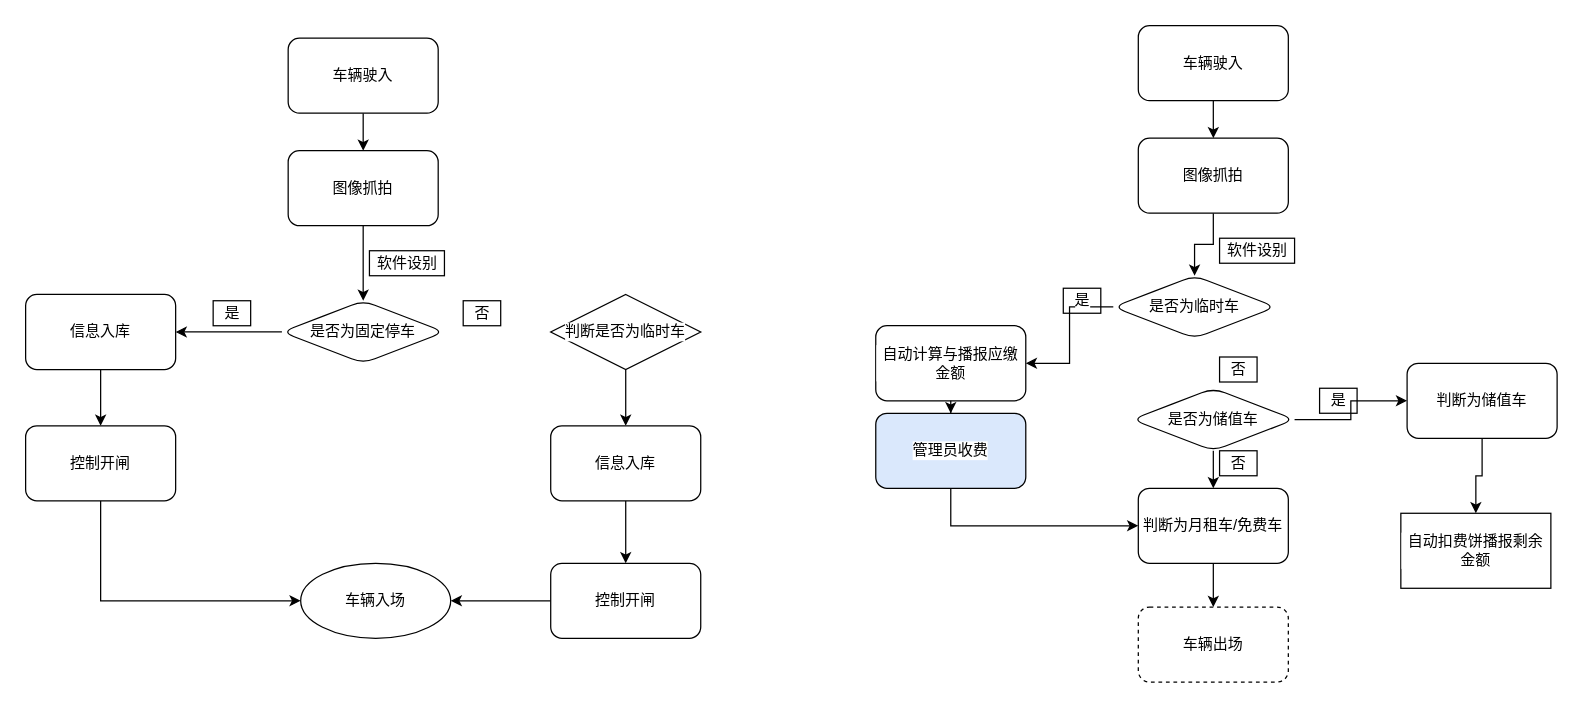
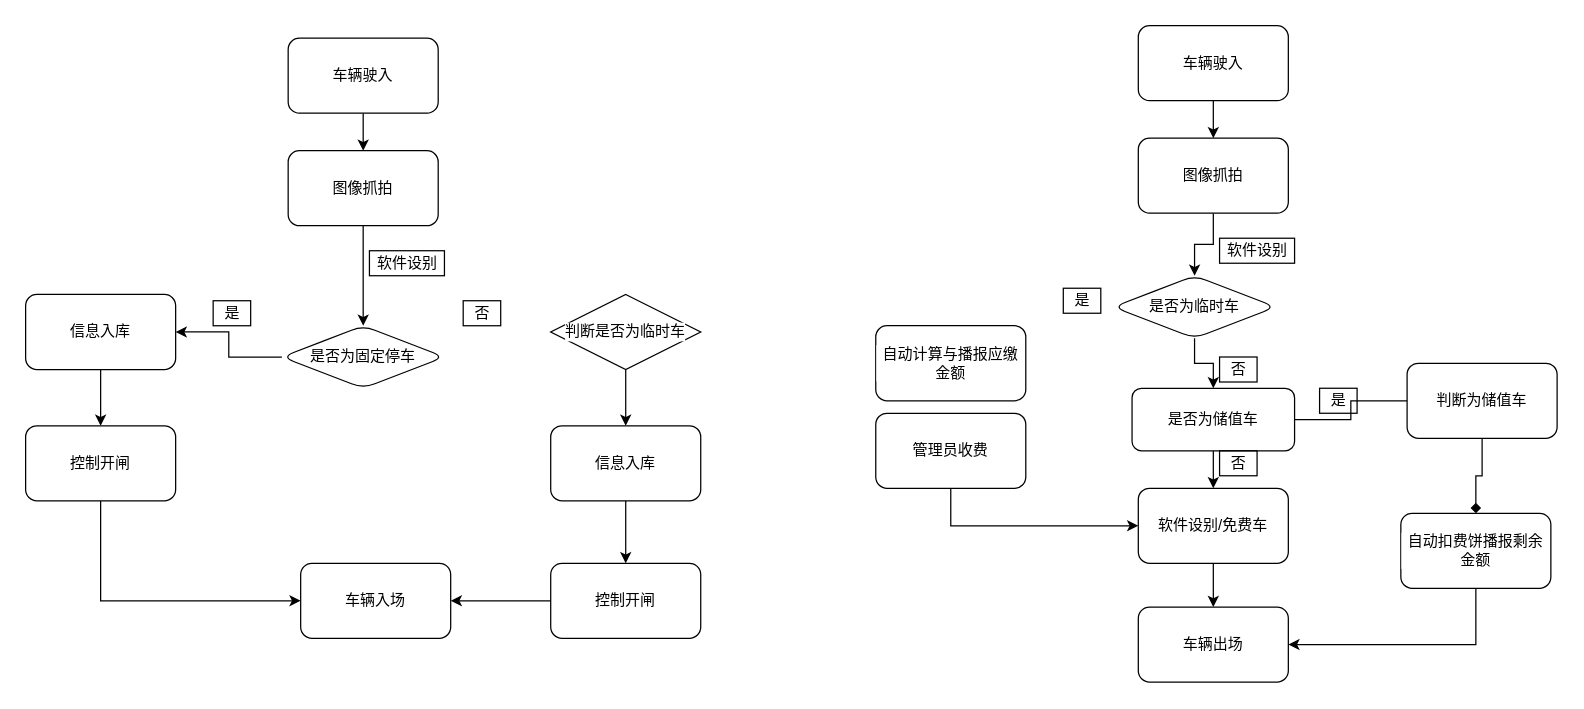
  <mxCell id="0" />
  <mxCell id="1" parent="0" />
  <mxCell id="2" value="" style="edgeStyle=orthogonalEdgeStyle;rounded=0;orthogonalLoop=1;jettySize=auto;html=1;fontColor=default;strokeColor=default;labelBackgroundColor=default;" edge="1" parent="1" source="3" target="5"><mxGeometry relative="1" as="geometry" /></mxCell>
  <mxCell id="3" value="车辆驶入" style="rounded=1;whiteSpace=wrap;html=1;fontColor=default;strokeColor=default;fillColor=default;labelBackgroundColor=default;" vertex="1" parent="1"><mxGeometry x="230" y="30" width="120" height="60" as="geometry" /></mxCell>
  <mxCell id="4" value="" style="edgeStyle=orthogonalEdgeStyle;rounded=0;orthogonalLoop=1;jettySize=auto;html=1;fontColor=default;strokeColor=default;labelBackgroundColor=default;" edge="1" parent="1" source="5" target="7"><mxGeometry relative="1" as="geometry" /></mxCell>
  <mxCell id="5" value="图像抓拍" style="whiteSpace=wrap;html=1;rounded=1;strokeColor=default;labelBackgroundColor=default;fontColor=default;" vertex="1" parent="1"><mxGeometry x="230" y="120" width="120" height="60" as="geometry" /></mxCell>
  <mxCell id="6" value="" style="edgeStyle=orthogonalEdgeStyle;rounded=0;orthogonalLoop=1;jettySize=auto;html=1;labelBackgroundColor=default;fontColor=default;strokeColor=default;" edge="1" parent="1" source="7" target="9"><mxGeometry relative="1" as="geometry" /></mxCell>
- <mxCell id="7" value="是否为固定停车" style="rhombus;whiteSpace=wrap;html=1;rounded=1;fillColor=default;strokeColor=default;fontColor=default;labelBackgroundColor=default;" vertex="1" parent="1"><mxGeometry x="225" y="240" width="130" height="50" as="geometry" /></mxCell>
+ <mxCell id="7" value="是否为固定停车" style="rhombus;whiteSpace=wrap;html=1;rounded=1;fillColor=default;strokeColor=default;fontColor=default;labelBackgroundColor=default;" vertex="1" parent="1"><mxGeometry x="225" y="260" width="130" height="50" as="geometry" /></mxCell>
  <mxCell id="8" value="" style="edgeStyle=orthogonalEdgeStyle;rounded=0;orthogonalLoop=1;jettySize=auto;html=1;labelBackgroundColor=default;fontColor=default;strokeColor=default;" edge="1" parent="1" source="9" target="11"><mxGeometry relative="1" as="geometry" /></mxCell>
  <mxCell id="9" value="信息入库" style="whiteSpace=wrap;html=1;rounded=1;fillColor=default;strokeColor=default;fontColor=default;labelBackgroundColor=default;" vertex="1" parent="1"><mxGeometry x="20" y="235" width="120" height="60" as="geometry" /></mxCell>
  <mxCell id="10" style="edgeStyle=orthogonalEdgeStyle;rounded=0;orthogonalLoop=1;jettySize=auto;html=1;exitX=0.5;exitY=1;exitDx=0;exitDy=0;entryX=0;entryY=0.5;entryDx=0;entryDy=0;labelBackgroundColor=default;fontColor=default;strokeColor=default;" edge="1" parent="1" source="11" target="18"><mxGeometry relative="1" as="geometry" /></mxCell>
  <mxCell id="11" value="控制开闸" style="whiteSpace=wrap;html=1;rounded=1;strokeColor=default;labelBackgroundColor=default;fontColor=default;" vertex="1" parent="1"><mxGeometry x="20" y="340" width="120" height="60" as="geometry" /></mxCell>
  <mxCell id="12" value="" style="edgeStyle=orthogonalEdgeStyle;rounded=0;orthogonalLoop=1;jettySize=auto;html=1;labelBackgroundColor=default;fontColor=default;strokeColor=default;" edge="1" parent="1" source="13" target="15"><mxGeometry relative="1" as="geometry" /></mxCell>
  <mxCell id="13" value="判断是否为临时车" style="rhombus;whiteSpace=wrap;html=1;fillColor=default;strokeColor=default;fontColor=default;labelBackgroundColor=default;" vertex="1" parent="1"><mxGeometry x="440" y="235" width="120" height="60" as="geometry" /></mxCell>
  <mxCell id="14" value="" style="edgeStyle=orthogonalEdgeStyle;rounded=0;orthogonalLoop=1;jettySize=auto;html=1;labelBackgroundColor=default;fontColor=default;strokeColor=default;" edge="1" parent="1" source="15" target="17"><mxGeometry relative="1" as="geometry" /></mxCell>
  <mxCell id="15" value="信息入库" style="whiteSpace=wrap;html=1;rounded=1;fillColor=default;strokeColor=default;fontColor=default;labelBackgroundColor=default;" vertex="1" parent="1"><mxGeometry x="440" y="340" width="120" height="60" as="geometry" /></mxCell>
  <mxCell id="16" value="" style="edgeStyle=orthogonalEdgeStyle;rounded=0;orthogonalLoop=1;jettySize=auto;html=1;labelBackgroundColor=default;fontColor=default;strokeColor=default;" edge="1" parent="1" source="17" target="18"><mxGeometry relative="1" as="geometry" /></mxCell>
  <mxCell id="17" value="控制开闸" style="whiteSpace=wrap;html=1;rounded=1;fillColor=default;strokeColor=default;fontColor=default;labelBackgroundColor=default;" vertex="1" parent="1"><mxGeometry x="440" y="450" width="120" height="60" as="geometry" /></mxCell>
- <mxCell id="18" value="车辆入场" style="ellipse;whiteSpace=wrap;html=1;strokeColor=default;labelBackgroundColor=default;fontColor=default;" vertex="1" parent="1"><mxGeometry x="240" y="450" width="120" height="60" as="geometry" /></mxCell>
+ <mxCell id="18" value="车辆入场" style="whiteSpace=wrap;html=1;rounded=1;strokeColor=default;labelBackgroundColor=default;fontColor=default;" vertex="1" parent="1"><mxGeometry x="240" y="450" width="120" height="60" as="geometry" /></mxCell>
  <mxCell id="19" value="是" style="text;html=1;align=center;verticalAlign=middle;resizable=0;points=[];autosize=1;strokeColor=default;fillColor=none;fontColor=default;labelBackgroundColor=default;" vertex="1" parent="1"><mxGeometry x="170" y="240" width="30" height="20" as="geometry" /></mxCell>
  <mxCell id="20" value="否" style="text;html=1;align=center;verticalAlign=middle;resizable=0;points=[];autosize=1;strokeColor=default;fillColor=none;fontColor=default;labelBackgroundColor=default;" vertex="1" parent="1"><mxGeometry x="370" y="240" width="30" height="20" as="geometry" /></mxCell>
  <mxCell id="21" value="软件设别" style="text;html=1;align=center;verticalAlign=middle;resizable=0;points=[];autosize=1;strokeColor=default;fillColor=none;fontColor=default;labelBackgroundColor=default;" vertex="1" parent="1"><mxGeometry x="295" y="200" width="60" height="20" as="geometry" /></mxCell>
  <mxCell id="22" value="" style="edgeStyle=orthogonalEdgeStyle;rounded=0;orthogonalLoop=1;jettySize=auto;html=1;fontColor=default;strokeColor=default;labelBackgroundColor=default;" edge="1" parent="1" source="23" target="25"><mxGeometry relative="1" as="geometry" /></mxCell>
  <mxCell id="23" value="车辆驶入" style="rounded=1;whiteSpace=wrap;html=1;fontColor=default;strokeColor=default;fillColor=default;labelBackgroundColor=default;" vertex="1" parent="1"><mxGeometry x="910" y="20" width="120" height="60" as="geometry" /></mxCell>
  <mxCell id="24" value="" style="edgeStyle=orthogonalEdgeStyle;rounded=0;orthogonalLoop=1;jettySize=auto;html=1;fontColor=default;strokeColor=default;labelBackgroundColor=default;" edge="1" parent="1" source="25" target="28"><mxGeometry relative="1" as="geometry" /></mxCell>
  <mxCell id="25" value="图像抓拍" style="whiteSpace=wrap;html=1;rounded=1;strokeColor=default;labelBackgroundColor=default;fontColor=default;" vertex="1" parent="1"><mxGeometry x="910" y="110" width="120" height="60" as="geometry" /></mxCell>
- <mxCell id="26" value="" style="edgeStyle=orthogonalEdgeStyle;rounded=0;orthogonalLoop=1;jettySize=auto;html=1;labelBackgroundColor=default;fontColor=default;strokeColor=default;" edge="1" parent="1" source="28" target="30"><mxGeometry relative="1" as="geometry" /></mxCell>
+ <mxCell id="27" value="" style="edgeStyle=orthogonalEdgeStyle;rounded=0;orthogonalLoop=1;jettySize=auto;html=1;labelBackgroundColor=default;fontColor=default;strokeColor=default;" edge="1" parent="1" source="28" target="42"><mxGeometry relative="1" as="geometry" /></mxCell>
  <mxCell id="28" value="是否为临时车" style="rhombus;whiteSpace=wrap;html=1;rounded=1;fillColor=default;strokeColor=default;fontColor=default;labelBackgroundColor=default;" vertex="1" parent="1"><mxGeometry x="890" y="220" width="130" height="50" as="geometry" /></mxCell>
- <mxCell id="29" value="" style="edgeStyle=orthogonalEdgeStyle;rounded=0;orthogonalLoop=1;jettySize=auto;html=1;labelBackgroundColor=default;fontColor=default;strokeColor=default;" edge="1" parent="1" source="30" target="32"><mxGeometry relative="1" as="geometry" /></mxCell>
  <mxCell id="30" value="自动计算与播报应缴金额" style="whiteSpace=wrap;html=1;rounded=1;fillColor=default;strokeColor=default;fontColor=default;labelBackgroundColor=default;" vertex="1" parent="1"><mxGeometry x="700" y="260" width="120" height="60" as="geometry" /></mxCell>
  <mxCell id="31" style="edgeStyle=orthogonalEdgeStyle;rounded=0;orthogonalLoop=1;jettySize=auto;html=1;exitX=0.5;exitY=1;exitDx=0;exitDy=0;labelBackgroundColor=default;fontColor=default;strokeColor=default;" edge="1" parent="1" source="32" target="46"><mxGeometry relative="1" as="geometry" /></mxCell>
- <mxCell id="32" value="管理员收费" style="whiteSpace=wrap;html=1;rounded=1;strokeColor=default;labelBackgroundColor=default;fontColor=default;fillColor=#dae8fc;" vertex="1" parent="1"><mxGeometry x="700" y="330" width="120" height="60" as="geometry" /></mxCell>
- <mxCell id="33" value="" style="edgeStyle=orthogonalEdgeStyle;rounded=0;orthogonalLoop=1;jettySize=auto;html=1;labelBackgroundColor=default;fontColor=default;strokeColor=default;" edge="1" parent="1" source="34" target="36"><mxGeometry relative="1" as="geometry" /></mxCell>
+ <mxCell id="32" value="管理员收费" style="whiteSpace=wrap;html=1;rounded=1;strokeColor=default;labelBackgroundColor=default;fontColor=default;" vertex="1" parent="1"><mxGeometry x="700" y="330" width="120" height="60" as="geometry" /></mxCell>
+ <mxCell id="33" value="" style="edgeStyle=orthogonalEdgeStyle;rounded=0;orthogonalLoop=1;jettySize=auto;html=1;labelBackgroundColor=default;fontColor=default;strokeColor=default;endArrow=diamond;" edge="1" parent="1" source="34" target="36"><mxGeometry relative="1" as="geometry" /></mxCell>
  <mxCell id="34" value="判断为储值车" style="whiteSpace=wrap;html=1;rounded=1;fillColor=default;strokeColor=default;fontColor=default;labelBackgroundColor=default;" vertex="1" parent="1"><mxGeometry x="1125" y="290" width="120" height="60" as="geometry" /></mxCell>
- <mxCell id="36" value="自动扣费饼播报剩余金额" style="whiteSpace=wrap;html=1;fillColor=default;strokeColor=default;fontColor=default;labelBackgroundColor=default;rounded=0;" vertex="1" parent="1"><mxGeometry x="1120" y="410" width="120" height="60" as="geometry" /></mxCell>
- <mxCell id="37" value="车辆出场" style="whiteSpace=wrap;html=1;rounded=1;strokeColor=default;labelBackgroundColor=default;fontColor=default;fillColor=default;dashed=1;" vertex="1" parent="1"><mxGeometry x="910" y="485" width="120" height="60" as="geometry" /></mxCell>
+ <mxCell id="35" style="edgeStyle=orthogonalEdgeStyle;rounded=0;orthogonalLoop=1;jettySize=auto;html=1;entryX=1;entryY=0.5;entryDx=0;entryDy=0;labelBackgroundColor=default;fontColor=default;strokeColor=default;" edge="1" parent="1" source="36" target="37"><mxGeometry relative="1" as="geometry"><Array as="points"><mxPoint x="1180" y="515" /></Array></mxGeometry></mxCell>
+ <mxCell id="36" value="自动扣费饼播报剩余金额" style="whiteSpace=wrap;html=1;rounded=1;fillColor=default;strokeColor=default;fontColor=default;labelBackgroundColor=default;" vertex="1" parent="1"><mxGeometry x="1120" y="410" width="120" height="60" as="geometry" /></mxCell>
+ <mxCell id="37" value="车辆出场" style="whiteSpace=wrap;html=1;rounded=1;strokeColor=default;labelBackgroundColor=default;fontColor=default;fillColor=default;" vertex="1" parent="1"><mxGeometry x="910" y="485" width="120" height="60" as="geometry" /></mxCell>
  <mxCell id="38" value="是" style="text;html=1;align=center;verticalAlign=middle;resizable=0;points=[];autosize=1;strokeColor=default;fillColor=none;fontColor=default;labelBackgroundColor=default;" vertex="1" parent="1"><mxGeometry x="850" y="230" width="30" height="20" as="geometry" /></mxCell>
  <mxCell id="39" value="软件设别" style="text;html=1;align=center;verticalAlign=middle;resizable=0;points=[];autosize=1;strokeColor=default;fillColor=none;fontColor=default;labelBackgroundColor=default;" vertex="1" parent="1"><mxGeometry x="975" y="190" width="60" height="20" as="geometry" /></mxCell>
- <mxCell id="40" style="edgeStyle=orthogonalEdgeStyle;rounded=0;orthogonalLoop=1;jettySize=auto;html=1;exitX=1;exitY=0.5;exitDx=0;exitDy=0;labelBackgroundColor=default;fontColor=default;strokeColor=default;" edge="1" parent="1" source="42" target="34"><mxGeometry relative="1" as="geometry" /></mxCell>
+ <mxCell id="40" style="edgeStyle=orthogonalEdgeStyle;rounded=0;orthogonalLoop=1;jettySize=auto;html=1;exitX=1;exitY=0.5;exitDx=0;exitDy=0;labelBackgroundColor=default;fontColor=default;strokeColor=default;endArrow=none;" edge="1" parent="1" source="42" target="34"><mxGeometry relative="1" as="geometry" /></mxCell>
  <mxCell id="41" value="" style="edgeStyle=orthogonalEdgeStyle;rounded=0;orthogonalLoop=1;jettySize=auto;html=1;labelBackgroundColor=default;fontColor=default;strokeColor=default;" edge="1" parent="1" source="42" target="46"><mxGeometry relative="1" as="geometry" /></mxCell>
- <mxCell id="42" value="是否为储值车" style="rhombus;whiteSpace=wrap;html=1;rounded=1;fillColor=default;strokeColor=default;fontColor=default;labelBackgroundColor=default;" vertex="1" parent="1"><mxGeometry x="905" y="310" width="130" height="50" as="geometry" /></mxCell>
+ <mxCell id="42" value="是否为储值车" style="whiteSpace=wrap;html=1;fillColor=default;strokeColor=default;fontColor=default;labelBackgroundColor=default;rounded=1;" vertex="1" parent="1"><mxGeometry x="905" y="310" width="130" height="50" as="geometry" /></mxCell>
  <mxCell id="43" value="否" style="text;html=1;align=center;verticalAlign=middle;resizable=0;points=[];autosize=1;strokeColor=default;fillColor=none;fontColor=default;labelBackgroundColor=default;" vertex="1" parent="1"><mxGeometry x="975" y="285" width="30" height="20" as="geometry" /></mxCell>
  <mxCell id="44" value="是" style="text;html=1;align=center;verticalAlign=middle;resizable=0;points=[];autosize=1;strokeColor=default;fillColor=none;fontColor=default;labelBackgroundColor=default;" vertex="1" parent="1"><mxGeometry x="1055" y="310" width="30" height="20" as="geometry" /></mxCell>
  <mxCell id="45" style="edgeStyle=orthogonalEdgeStyle;rounded=0;orthogonalLoop=1;jettySize=auto;html=1;exitX=0.5;exitY=1;exitDx=0;exitDy=0;entryX=0.5;entryY=0;entryDx=0;entryDy=0;labelBackgroundColor=default;fontColor=default;strokeColor=default;" edge="1" parent="1" source="46" target="37"><mxGeometry relative="1" as="geometry" /></mxCell>
- <mxCell id="46" value="判断为月租车/免费车" style="whiteSpace=wrap;html=1;rounded=1;labelBackgroundColor=default;fillColor=default;strokeColor=default;fontColor=default;" vertex="1" parent="1"><mxGeometry x="910" y="390" width="120" height="60" as="geometry" /></mxCell>
+ <mxCell id="46" value="软件设别/免费车" style="whiteSpace=wrap;html=1;rounded=1;labelBackgroundColor=default;fillColor=default;strokeColor=default;fontColor=default;" vertex="1" parent="1"><mxGeometry x="910" y="390" width="120" height="60" as="geometry" /></mxCell>
  <mxCell id="47" value="否" style="text;html=1;align=center;verticalAlign=middle;resizable=0;points=[];autosize=1;strokeColor=default;fillColor=none;fontColor=default;labelBackgroundColor=default;" vertex="1" parent="1"><mxGeometry x="975" y="360" width="30" height="20" as="geometry" /></mxCell>
